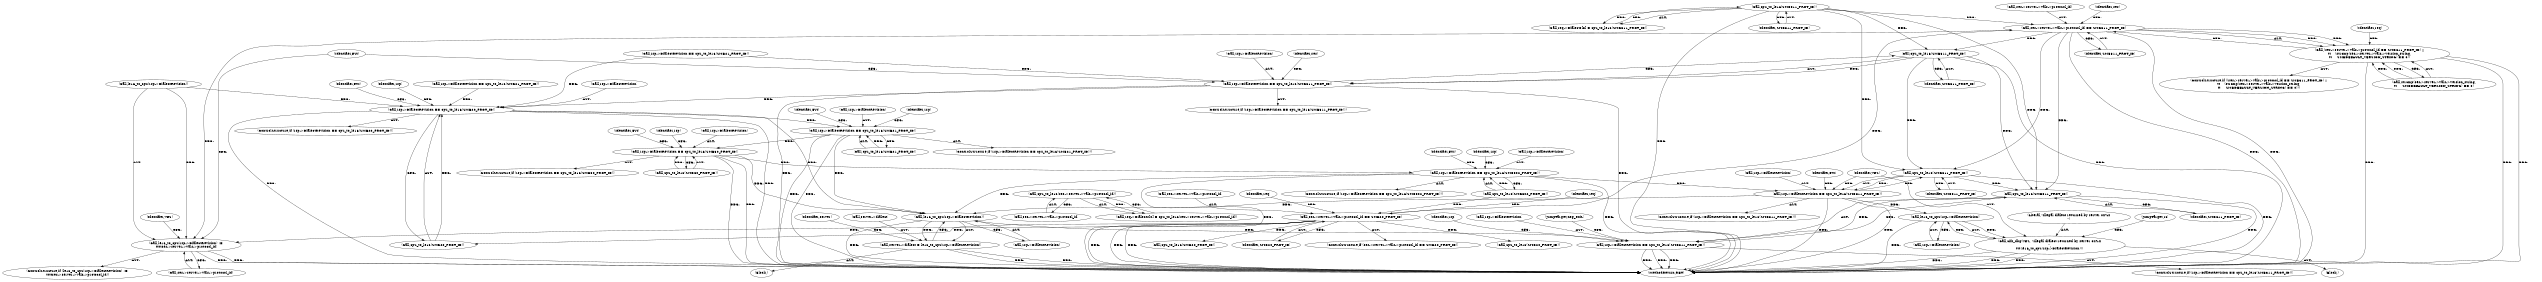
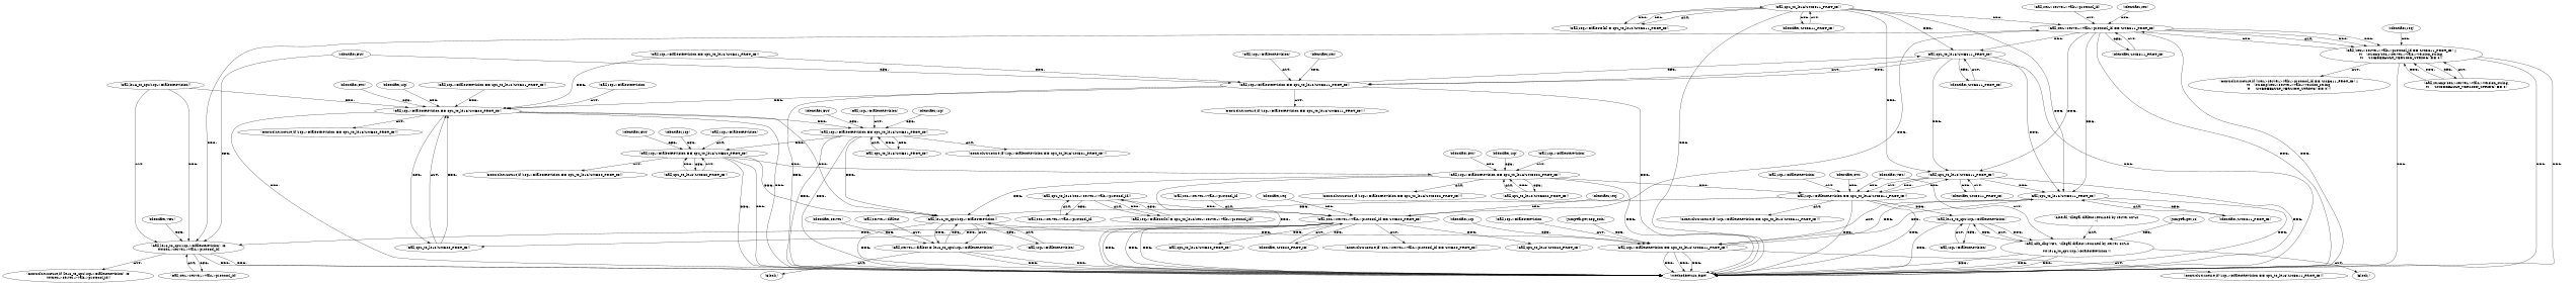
  digraph {
    n1 [label="(Call,ses->server->vals->protocol_id == SMB311_PROT_ID)"]
    n2 [label="(Call,(ses->server->vals->protocol_id == SMB311_PROT_ID) ||\n\t\t    (strcmp(ses->server->vals->version_string,\n\t\t     SMBDEFAULT_VERSION_STRING) == 0))"]
    n3 [label="(Call,cpu_to_le16(SMB311_PROT_ID))"]
    n4 [label="(Call,cpu_to_le16(SMB311_PROT_ID))"]
    n5 [label="(Call,cpu_to_le16(SMB311_PROT_ID))"]
    n6 [label="(Call,le16_to_cpu(rsp->DialectRevision) !=\n \t\t\t\tses->server->vals->protocol_id)"]
    n7 [label="(Identifier,SMB311_PROT_ID)"]
    n8 [label="(MethodReturn,RET)"]
    n9 [label="(Call,strcmp(ses->server->vals->version_string,\n\t\t     SMBDEFAULT_VERSION_STRING) == 0)"]
    n10 [label="(ControlStructure,if ((ses->server->vals->protocol_id == SMB311_PROT_ID) ||\n\t\t    (strcmp(ses->server->vals->version_string,\n\t\t     SMBDEFAULT_VERSION_STRING) == 0)))"]
    n11 [label="(Call,rsp->DialectRevision == cpu_to_le16(SMB311_PROT_ID))"]
    n12 [label="(Identifier,SMB311_PROT_ID)"]
    n13 [label="(Call,rsp->DialectRevision == cpu_to_le16(SMB311_PROT_ID))"]
    n14 [label="(Identifier,SMB311_PROT_ID)"]
    n15 [label="(Call,rsp->DialectRevision == cpu_to_le16(SMB311_PROT_ID))"]
    n16 [label="(Identifier,SMB311_PROT_ID)"]
    n17 [label="(Call,ses->server->vals->protocol_id)"]
    n18 [label="(ControlStructure,if (le16_to_cpu(rsp->DialectRevision) !=\n \t\t\t\tses->server->vals->protocol_id))"]
    n19 [label="(Call,ses->server->vals->protocol_id == SMB20_PROT_ID)"]
    n20 [label="(Call,cpu_to_le16(SMB20_PROT_ID))"]
    n21 [label="(Call,cpu_to_le16(SMB20_PROT_ID))"]
    n22 [label="(Identifier,SMB20_PROT_ID)"]
    n23 [label="(Call,cpu_to_le16(SMB20_PROT_ID))"]
    n24 [label="(ControlStructure,if (ses->server->vals->protocol_id == SMB20_PROT_ID))"]
    n25 [label="(Call,rsp->DialectRevision == cpu_to_le16(SMB20_PROT_ID))"]
    n26 [label="(Call,cpu_to_le16(ses->server->vals->protocol_id))"]
    n27 [label="(Call,req->Dialects[0] = cpu_to_le16(ses->server->vals->protocol_id))"]
    n28 [label="(Call,ses->server->vals->protocol_id)"]
    n29 [label="(Call,cpu_to_le16(SMB311_PROT_ID))"]
    n30 [label="(Identifier,SMB311_PROT_ID)"]
    n31 [label="(Call,req->Dialects[3] = cpu_to_le16(SMB311_PROT_ID))"]
    n32 [label="(ControlStructure,if (rsp->DialectRevision == cpu_to_le16(SMB311_PROT_ID)))"]
    n33 [label="(Call,rsp->DialectRevision == cpu_to_le16(SMB21_PROT_ID))"]
    n34 [label="(Call,le16_to_cpu(rsp->DialectRevision))"]
    n35 [label="(ControlStructure,if (rsp->DialectRevision == cpu_to_le16(SMB20_PROT_ID)))"]
    n36 [label="(Call,rsp->DialectRevision == cpu_to_le16(SMB30_PROT_ID))"]
    n37 [label="(ControlStructure,if (rsp->DialectRevision == cpu_to_le16(SMB21_PROT_ID)))"]
    n38 [label="(Call,cpu_to_le16(SMB21_PROT_ID))"]
    n39 [label="(Call,server->dialect = le16_to_cpu(rsp->DialectRevision))"]
    n40 [label="(Call,rsp->DialectRevision)"]
    n41 [label="(Call,rsp->DialectRevision == cpu_to_le16(SMB302_PROT_ID))"]
    n42 [label="(Call,cpu_to_le16(SMB30_PROT_ID))"]
    n43 [label="(ControlStructure,if (rsp->DialectRevision == cpu_to_le16(SMB30_PROT_ID)))"]
    n44 [label="(Call,cpu_to_le16(SMB302_PROT_ID))"]
    n45 [label="(ControlStructure,if (rsp->DialectRevision == cpu_to_le16(SMB302_PROT_ID)))"]
    n46 [label="(Call,le16_to_cpu(rsp->DialectRevision))"]
    n47 [label="(ControlStructure,if (rsp->DialectRevision == cpu_to_le16(SMB311_PROT_ID)))"]
    n48 [label="(Call,cifs_dbg(VFS, \"Illegal dialect returned by server 0x%x\n\",\n\t\t\t le16_to_cpu(rsp->DialectRevision)))"]
    n49 [label="(Call,rsp->DialectRevision)"]
    n50 [label="(Block,)"]
    n51 [label="(Block,)"]
    n52 [label="(ControlStructure,if (rsp->DialectRevision == cpu_to_le16(SMB311_PROT_ID)))"]
    n53 [label="(Identifier,FYI)"]
    n54 [label="(Call,rsp->DialectRevision)"]
    n55 [label="(Identifier,req)"]
    n56 [label="(Identifier,req)"]
    n57 [label="(Identifier,ses)"]
    n58 [label="(Call,ses->server->vals->protocol_id)"]
    n59 [label="(Call,rsp->DialectRevision == cpu_to_le16(SMB21_PROT_ID))"]
    n60 [label="(Identifier,FYI)"]
    n61 [label="(Call,rsp->DialectRevision)"]
    n62 [label="(Identifier,FYI)"]
    n63 [label="(Literal,\"Illegal dialect returned by server 0x%x\n\")"]
    n64 [label="(Identifier,req)"]
    n65 [label="(Call,rsp->DialectRevision)"]
    n66 [label="(Call,rsp->DialectRevision)"]
    n67 [label="(JumpTarget,rc)"]
    n68 [label="(Identifier,VFS)"]
    n69 [label="(Call,le16_to_cpu(rsp->DialectRevision))"]
    n70 [label="(Call,ses->server->vals->protocol_id)"]
    n71 [label="(Identifier,rsp)"]
    n72 [label="(Identifier,FYI)"]
    n73 [label="(Identifier,rsp)"]
    n74 [label="(Identifier,FYI)"]
    n75 [label="(Identifier,rsp)"]
    n76 [label="(Identifier,VFS)"]
    n77 [label="(JumpTarget,neg_exit:)"]
    n78 [label="(Call,rsp->DialectRevision)"]
    n79 [label="(Call,rsp->DialectRevision)"]
    n80 [label="(Call,rsp->DialectRevision)"]
    n81 [label="(Identifier,server)"]
    n82 [label="(Call,server->dialect)"]
    n83 [label="(Identifier,FYI)"]
    n84 [label="(Identifier,rsp)"]
    n85 [label="(Identifier,ses)"]
    n86 [label="(Identifier,rsp)"]
    n87 [label="(Call,rsp->DialectRevision == cpu_to_le16(SMB21_PROT_ID))"]
    n1 -> n2 [label="AST: "]
    n1 -> n2 [label="DDG: "]
    n1 -> n2 [label="DDG: "]
    n1 -> n3 [label="DDG: "]
    n1 -> n4 [label="DDG: "]
    n1 -> n5 [label="DDG: "]
    n1 -> n6 [label="DDG: "]
    n1 -> n7 [label="CFG: "]
    n1 -> n8 [label="DDG: "]
    n1 -> n8 [label="DDG: "]
    n2 -> n1 [label="CFG: "]
    n2 -> n8 [label="DDG: "]
    n2 -> n8 [label="DDG: "]
    n2 -> n8 [label="DDG: "]
    n2 -> n9 [label="CFG: "]
    n2 -> n10 [label="AST: "]
    n3 -> n4 [label="DDG: "]
    n3 -> n5 [label="DDG: "]
    n3 -> n8 [label="DDG: "]
    n3 -> n11 [label="AST: "]
    n3 -> n11 [label="DDG: "]
    n3 -> n12 [label="CFG: "]
    n4 -> n5 [label="DDG: "]
    n4 -> n8 [label="DDG: "]
    n4 -> n13 [label="AST: "]
    n4 -> n13 [label="DDG: "]
    n4 -> n14 [label="CFG: "]
    n5 -> n8 [label="DDG: "]
    n5 -> n15 [label="AST: "]
    n5 -> n15 [label="DDG: "]
    n5 -> n16 [label="CFG: "]
    n6 -> n8 [label="DDG: "]
    n6 -> n8 [label="DDG: "]
    n6 -> n17 [label="CFG: "]
    n6 -> n18 [label="AST: "]
    n7 -> n1 [label="AST: "]
    n9 -> n2 [label="AST: "]
    n9 -> n2 [label="DDG: "]
    n9 -> n2 [label="DDG: "]
    n11 -> n3 [label="CFG: "]
    n11 -> n8 [label="DDG: "]
    n11 -> n8 [label="DDG: "]
    n11 -> n25 [label="DDG: "]
    n11 -> n32 [label="AST: "]
    n12 -> n3 [label="AST: "]
    n13 -> n4 [label="CFG: "]
    n13 -> n8 [label="DDG: "]
    n13 -> n8 [label="DDG: "]
    n13 -> n34 [label="DDG: "]
    n13 -> n46 [label="DDG: "]
    n13 -> n47 [label="AST: "]
    n14 -> n4 [label="AST: "]
    n15 -> n5 [label="CFG: "]
    n15 -> n8 [label="DDG: "]
    n15 -> n8 [label="DDG: "]
    n15 -> n8 [label="DDG: "]
    n15 -> n52 [label="AST: "]
    n16 -> n5 [label="AST: "]
    n17 -> n6 [label="AST: "]
    n19 -> n1 [label="DDG: "]
    n19 -> n6 [label="DDG: "]
    n19 -> n8 [label="DDG: "]
    n19 -> n8 [label="DDG: "]
    n19 -> n8 [label="DDG: "]
    n19 -> n20 [label="DDG: "]
    n19 -> n21 [label="DDG: "]
    n19 -> n22 [label="CFG: "]
    n19 -> n23 [label="DDG: "]
    n19 -> n24 [label="AST: "]
    n22 -> n19 [label="AST: "]
    n23 -> n25 [label="AST: "]
    n23 -> n25 [label="DDG: "]
    n25 -> n8 [label="DDG: "]
    n25 -> n8 [label="DDG: "]
    n25 -> n23 [label="CFG: "]
    n25 -> n33 [label="DDG: "]
    n25 -> n34 [label="DDG: "]
    n25 -> n35 [label="AST: "]
-   n44 -> n19 [label="DDG: "]
+   n26 -> n19 [label="DDG: "]
    n26 -> n27 [label="AST: "]
    n26 -> n27 [label="DDG: "]
    n26 -> n28 [label="CFG: "]
    n27 -> n26 [label="CFG: "]
    n28 -> n26 [label="AST: "]
    n29 -> n1 [label="DDG: "]
    n29 -> n3 [label="DDG: "]
    n29 -> n4 [label="DDG: "]
    n29 -> n5 [label="DDG: "]
    n29 -> n8 [label="DDG: "]
    n29 -> n30 [label="CFG: "]
    n29 -> n31 [label="AST: "]
    n29 -> n31 [label="DDG: "]
    n30 -> n29 [label="AST: "]
    n31 -> n29 [label="CFG: "]
    n33 -> n8 [label="DDG: "]
    n33 -> n8 [label="DDG: "]
    n33 -> n34 [label="DDG: "]
    n33 -> n36 [label="DDG: "]
    n33 -> n37 [label="AST: "]
    n33 -> n38 [label="CFG: "]
    n34 -> n8 [label="DDG: "]
    n34 -> n15 [label="DDG: "]
    n34 -> n39 [label="AST: "]
    n34 -> n39 [label="DDG: "]
    n34 -> n40 [label="CFG: "]
    n36 -> n8 [label="DDG: "]
    n36 -> n8 [label="DDG: "]
    n36 -> n34 [label="DDG: "]
    n36 -> n41 [label="DDG: "]
    n36 -> n42 [label="CFG: "]
    n36 -> n43 [label="AST: "]
    n38 -> n33 [label="AST: "]
    n38 -> n33 [label="DDG: "]
    n39 -> n8 [label="DDG: "]
    n39 -> n8 [label="DDG: "]
    n39 -> n34 [label="CFG: "]
    n39 -> n51 [label="AST: "]
    n40 -> n34 [label="AST: "]
    n41 -> n8 [label="DDG: "]
    n41 -> n8 [label="DDG: "]
    n41 -> n13 [label="DDG: "]
    n41 -> n34 [label="DDG: "]
    n41 -> n44 [label="CFG: "]
    n41 -> n45 [label="AST: "]
    n42 -> n36 [label="AST: "]
    n42 -> n36 [label="DDG: "]
    n44 -> n41 [label="AST: "]
    n44 -> n41 [label="DDG: "]
    n46 -> n8 [label="DDG: "]
    n46 -> n48 [label="AST: "]
    n46 -> n48 [label="DDG: "]
    n46 -> n49 [label="CFG: "]
    n48 -> n8 [label="DDG: "]
    n48 -> n8 [label="DDG: "]
    n48 -> n8 [label="DDG: "]
    n48 -> n46 [label="CFG: "]
    n48 -> n50 [label="AST: "]
    n49 -> n46 [label="AST: "]
    n53 -> n6 [label="CFG: "]
    n53 -> n11 [label="CFG: "]
    n54 -> n25 [label="AST: "]
    n55 -> n19 [label="CFG: "]
    n56 -> n2 [label="CFG: "]
    n57 -> n11 [label="CFG: "]
    n58 -> n1 [label="AST: "]
    n59 -> n11 [label="DDG: "]
    n59 -> n25 [label="DDG: "]
    n60 -> n36 [label="CFG: "]
    n61 -> n15 [label="AST: "]
    n62 -> n25 [label="CFG: "]
    n63 -> n48 [label="AST: "]
    n64 -> n19 [label="CFG: "]
    n65 -> n13 [label="AST: "]
    n66 -> n11 [label="AST: "]
    n67 -> n48 [label="CFG: "]
    n68 -> n13 [label="CFG: "]
    n68 -> n48 [label="AST: "]
    n69 -> n6 [label="AST: "]
    n69 -> n6 [label="DDG: "]
    n69 -> n25 [label="DDG: "]
    n70 -> n19 [label="AST: "]
    n71 -> n33 [label="CFG: "]
    n72 -> n33 [label="CFG: "]
    n73 -> n36 [label="CFG: "]
    n74 -> n13 [label="CFG: "]
    n75 -> n25 [label="CFG: "]
    n76 -> n6 [label="CFG: "]
    n77 -> n15 [label="CFG: "]
    n78 -> n41 [label="AST: "]
    n79 -> n33 [label="AST: "]
    n80 -> n36 [label="AST: "]
    n81 -> n39 [label="CFG: "]
    n82 -> n39 [label="AST: "]
    n83 -> n41 [label="CFG: "]
    n84 -> n41 [label="CFG: "]
    n85 -> n1 [label="CFG: "]
    n86 -> n15 [label="CFG: "]
    n87 -> n25 [label="DDG: "]
  }
